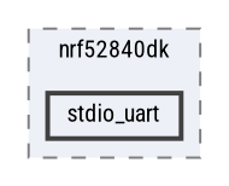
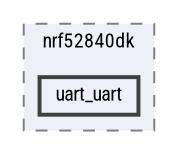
  digraph {
    compound=true
    fontname="Roboto Condensed"
-   n1 [color=grey25 fillcolor="#edf0f7" fontname="Roboto Condensed" fontsize=10 height=0.2 label=stdio_uart shape=box style="filled,bold" width=0.4]
+   n1 [color=grey25 fillcolor="#edf0f7" fontname="Roboto Condensed" fontsize=10 height=0.2 label=uart_uart shape=box style="filled,bold" width=0.4]
    subgraph cluster_1 {
      bgcolor="#edf0f7"
      fontsize=10
      label=nrf52840dk
      pencolor=grey50
      style="filled,dashed"
      n1
    }
  }
